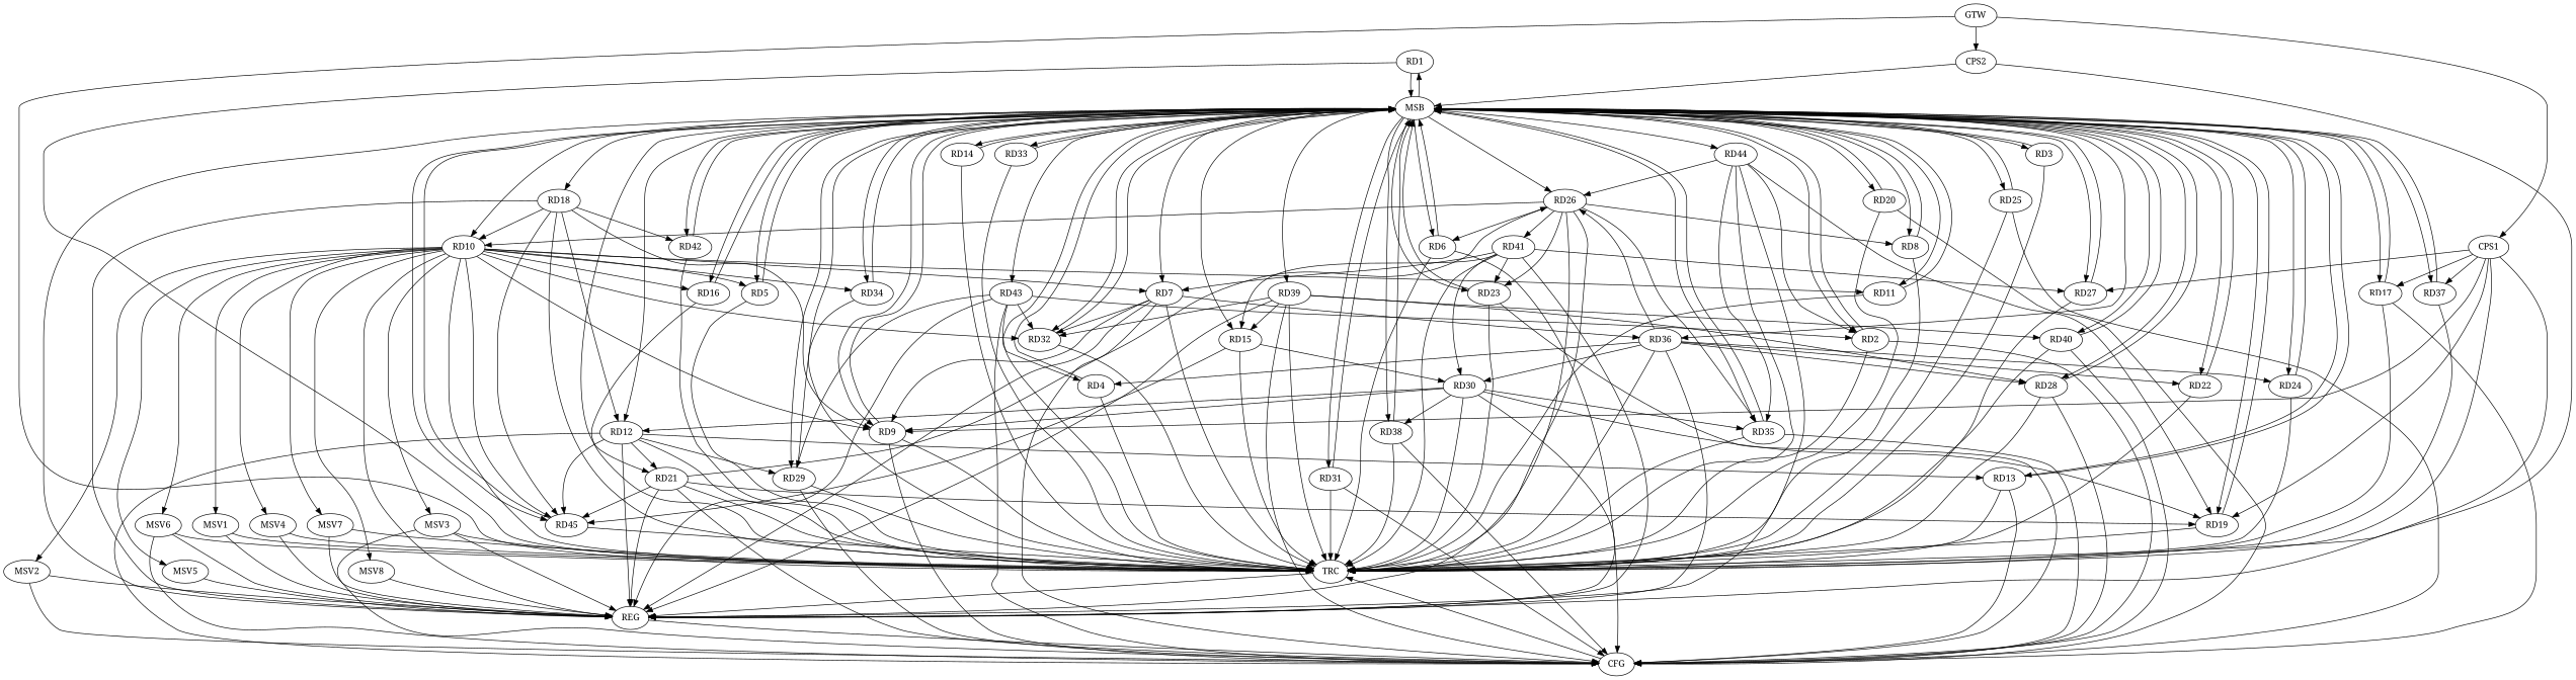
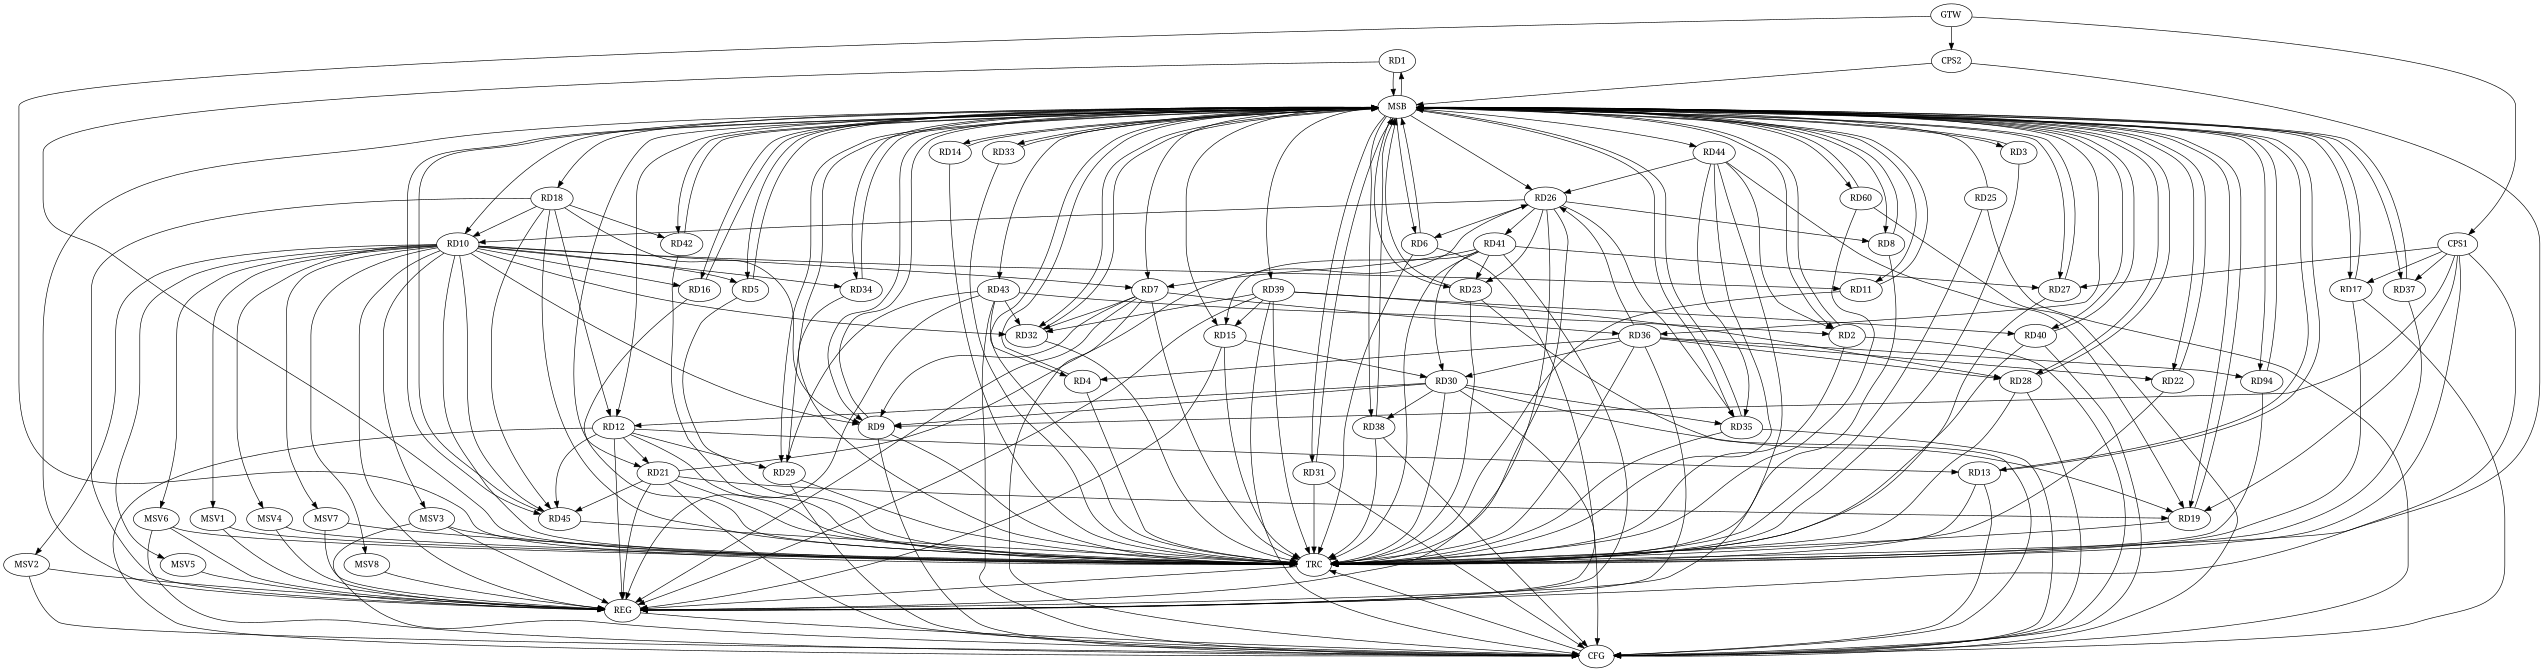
  strict digraph {
    fontname="Noto Serif"
    node [fontname="Noto Serif"]
    edge [fontname="Noto Serif"]
    n1 [label=RD1]
    n2 [label=MSB]
    n3 [label=TRC]
    n4 [label=RD2]
    n5 [label=RD3]
    n6 [label=RD4]
    n7 [label=RD5]
    n8 [label=RD6]
    n9 [label=RD7]
    n10 [label=RD9]
    n11 [label=RD32]
    n12 [label=RD36]
    n13 [label=REG]
    n14 [label=RD8]
    n15 [label=RD10]
    n16 [label=RD11]
    n17 [label=RD16]
    n18 [label=RD34]
    n19 [label=RD45]
    n20 [label=RD12]
    n21 [label=RD13]
    n22 [label=RD21]
    n23 [label=RD29]
    n24 [label=RD14]
    n25 [label=RD15]
    n26 [label=RD17]
    n27 [label=RD18]
    n28 [label=RD42]
    n29 [label=RD19]
-   n30 [label=RD20]
+   n30 [label=RD60]
    n31 [label=RD26]
    n32 [label=RD22]
    n33 [label=RD23]
-   n34 [label=RD24]
+   n34 [label=RD94]
    n35 [label=RD25]
    n36 [label=RD35]
    n37 [label=RD27]
    n38 [label=RD28]
    n39 [label=RD38]
    n40 [label=RD31]
    n41 [label=RD33]
    n42 [label=RD37]
    n43 [label=RD39]
    n44 [label=RD40]
    n45 [label=RD43]
    n46 [label=RD44]
    n47 [label=CFG]
    n48 [label=RD30]
    n49 [label=MSV1]
    n50 [label=MSV2]
    n51 [label=MSV3]
    n52 [label=MSV4]
    n53 [label=MSV5]
    n54 [label=MSV6]
    n55 [label=MSV7]
    n56 [label=MSV8]
    n57 [label=RD41]
    n58 [label=CPS1]
    n59 [label=CPS2]
    n60 [label=GTW]
    n1 -> n2
    n1 -> n3
    n2 -> n1
    n2 -> n4
    n2 -> n5
    n2 -> n6
    n2 -> n7
    n2 -> n8
    n2 -> n9
    n2 -> n10
    n2 -> n11
    n2 -> n12
    n2 -> n13
    n2 -> n14
    n2 -> n15
    n2 -> n16
    n2 -> n17
    n2 -> n18
    n2 -> n19
    n2 -> n20
    n2 -> n21
    n2 -> n22
    n2 -> n23
    n2 -> n24
    n2 -> n25
    n2 -> n26
    n2 -> n27
    n2 -> n28
    n2 -> n29
    n2 -> n30
    n2 -> n31
    n2 -> n32
    n2 -> n33
    n2 -> n34
-   n2 -> n35
    n2 -> n36
    n2 -> n37
    n2 -> n38
    n2 -> n39
    n2 -> n40
    n2 -> n41
    n2 -> n42
    n2 -> n43
    n2 -> n44
    n2 -> n45
    n2 -> n46
    n3 -> n13
    n4 -> n2
    n4 -> n3
    n4 -> n47
    n5 -> n2
    n5 -> n3
    n6 -> n2
    n6 -> n3
    n7 -> n2
    n7 -> n3
    n8 -> n2
    n8 -> n3
    n8 -> n47
    n9 -> n3
    n9 -> n10
    n9 -> n11
    n9 -> n12
    n9 -> n13
    n9 -> n47
    n10 -> n2
    n10 -> n3
    n10 -> n47
    n11 -> n2
    n11 -> n3
    n12 -> n3
    n12 -> n6
    n12 -> n13
    n12 -> n31
    n12 -> n32
    n12 -> n34
    n12 -> n38
    n12 -> n48
    n13 -> n47
    n14 -> n2
    n14 -> n3
    n15 -> n3
    n15 -> n7
    n15 -> n9
    n15 -> n10
    n15 -> n11
    n15 -> n13
    n15 -> n16
    n15 -> n17
    n15 -> n18
    n15 -> n19
    n15 -> n49
    n15 -> n50
    n15 -> n51
    n15 -> n52
    n15 -> n53
    n15 -> n54
    n15 -> n55
    n15 -> n56
    n16 -> n2
    n16 -> n3
    n17 -> n2
    n17 -> n3
    n18 -> n2
    n18 -> n3
    n19 -> n2
    n19 -> n3
    n20 -> n3
    n20 -> n13
    n20 -> n19
    n20 -> n21
    n20 -> n22
    n20 -> n23
    n20 -> n47
    n21 -> n2
    n21 -> n3
    n21 -> n47
    n22 -> n3
    n22 -> n13
    n22 -> n19
    n22 -> n29
    n22 -> n31
    n22 -> n47
    n23 -> n2
    n23 -> n3
    n23 -> n47
    n24 -> n2
    n24 -> n3
    n25 -> n3
-   n25 -> n19
+   n25 -> n13
    n25 -> n48
    n26 -> n2
    n26 -> n3
    n26 -> n47
    n27 -> n3
    n27 -> n10
    n27 -> n13
    n27 -> n15
    n27 -> n19
    n27 -> n20
    n27 -> n28
    n28 -> n2
    n28 -> n3
    n29 -> n2
    n29 -> n3
    n30 -> n2
    n30 -> n3
    n30 -> n47
    n31 -> n3
    n31 -> n8
    n31 -> n13
    n31 -> n14
    n31 -> n15
    n31 -> n33
    n31 -> n36
    n31 -> n57
    n32 -> n2
    n32 -> n3
    n33 -> n2
    n33 -> n3
    n33 -> n47
    n34 -> n2
    n34 -> n3
    n35 -> n2
    n35 -> n3
    n35 -> n47
    n36 -> n2
    n36 -> n3
    n36 -> n47
    n37 -> n2
    n37 -> n3
    n38 -> n2
    n38 -> n3
    n38 -> n47
    n39 -> n2
    n39 -> n3
    n39 -> n47
    n40 -> n2
    n40 -> n3
    n40 -> n47
    n41 -> n2
    n41 -> n3
    n42 -> n2
    n42 -> n3
    n43 -> n3
    n43 -> n11
    n43 -> n13
    n43 -> n25
    n43 -> n38
    n43 -> n44
    n43 -> n47
    n44 -> n2
    n44 -> n3
    n44 -> n47
    n45 -> n3
    n45 -> n4
    n45 -> n11
    n45 -> n13
    n45 -> n23
    n45 -> n47
    n46 -> n3
    n46 -> n4
    n46 -> n13
    n46 -> n29
    n46 -> n31
    n46 -> n36
    n47 -> n3
    n48 -> n3
    n48 -> n10
    n48 -> n13
    n48 -> n20
    n48 -> n29
    n48 -> n36
    n48 -> n39
    n49 -> n3
    n49 -> n13
    n50 -> n13
    n50 -> n47
    n51 -> n3
    n51 -> n13
    n51 -> n47
    n52 -> n3
    n52 -> n13
    n53 -> n13
    n54 -> n3
    n54 -> n13
    n54 -> n47
    n55 -> n3
    n55 -> n13
    n56 -> n13
    n57 -> n3
    n57 -> n9
    n57 -> n13
    n57 -> n25
    n57 -> n33
    n57 -> n37
    n57 -> n48
    n58 -> n3
    n58 -> n10
    n58 -> n13
    n58 -> n26
    n58 -> n29
    n58 -> n37
    n58 -> n42
    n59 -> n2
    n59 -> n3
    n60 -> n3
    n60 -> n58
    n60 -> n59
  }
